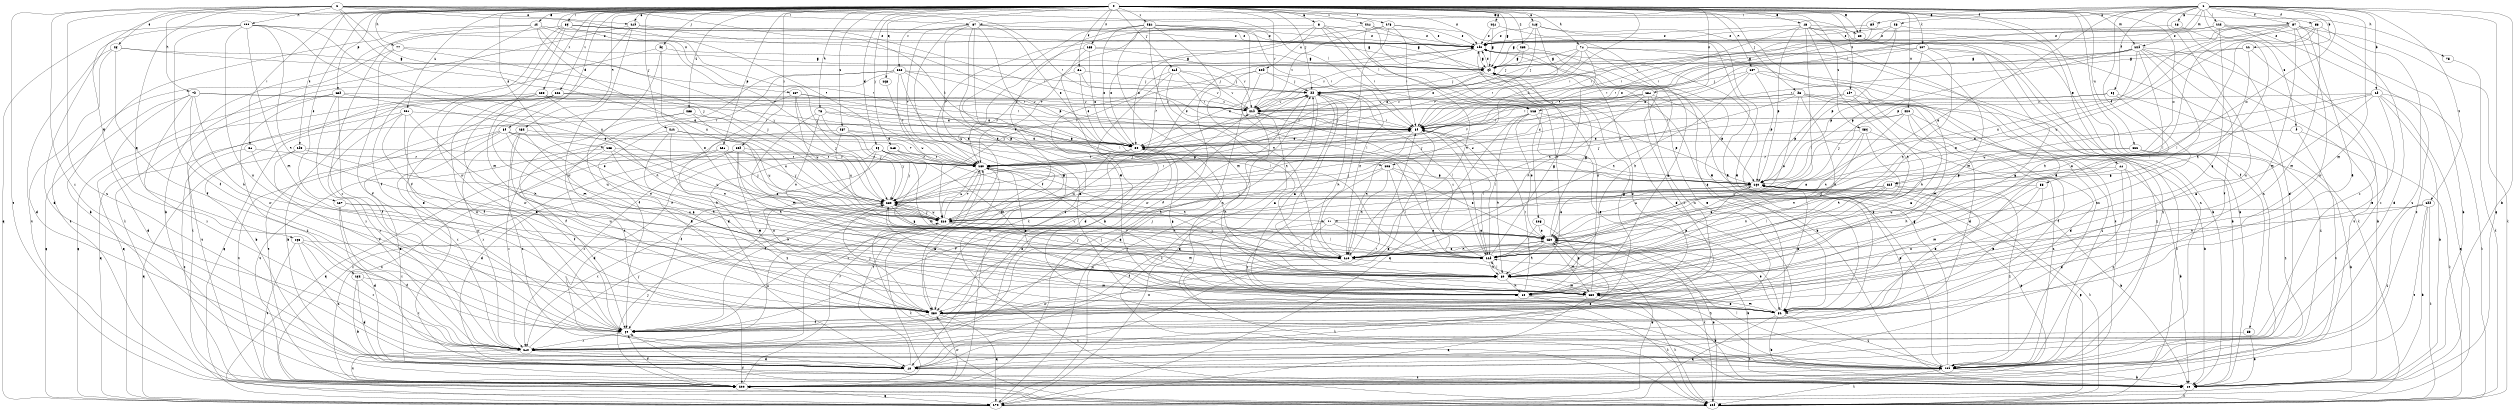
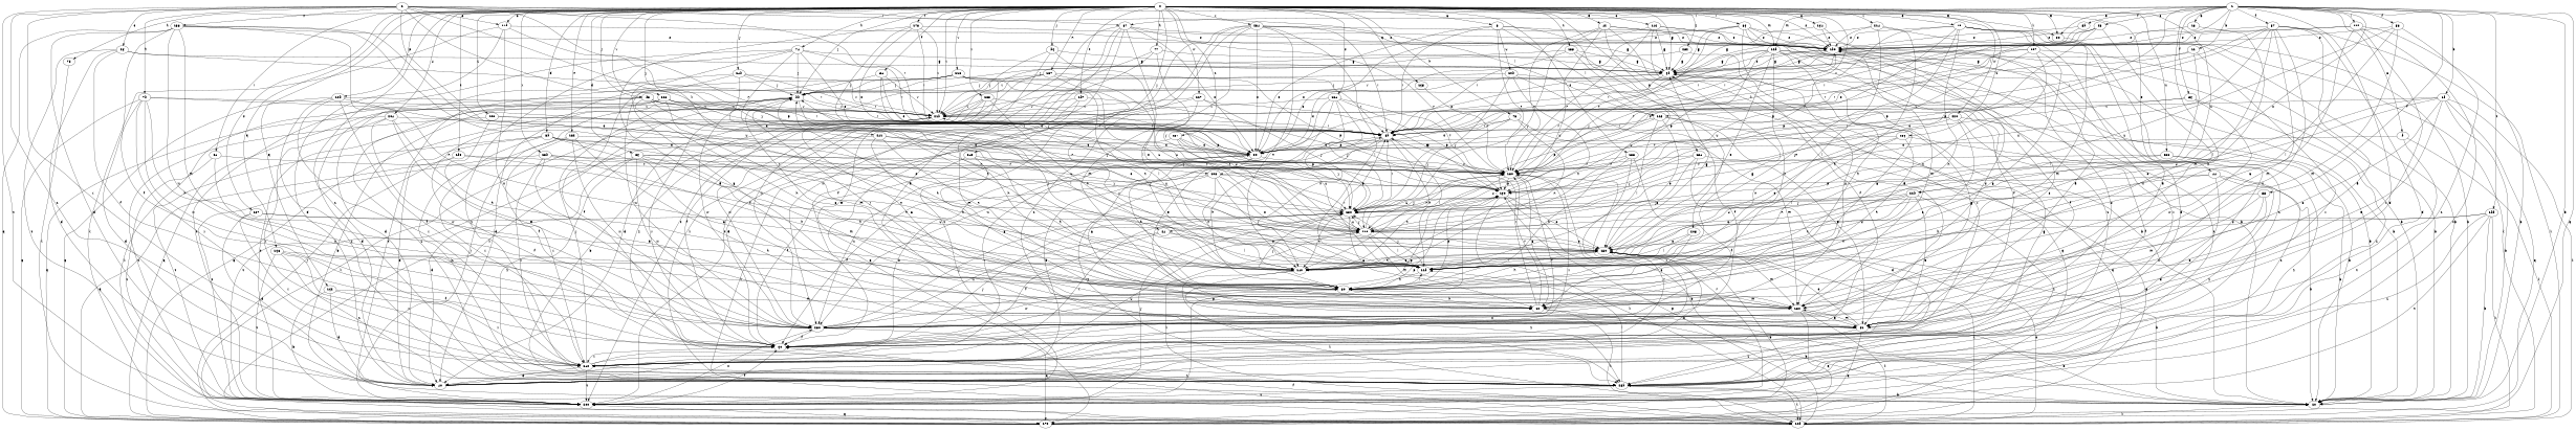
  strict digraph {
    fontname="DejaVu Sans"
    node [fontname="DejaVu Sans"]
    edge [fontname="DejaVu Sans"]
    0
    3
    36
    39
    42
    43
    44
    50
-   53
    54
    69
    73
    74
    75
    77
    84
    86
    93
    96
    99
    107
    108
    129
    132
    135
    137
    146
    149
    154
    159
    162
    164
    165
    168
    178
    184
    187
    188
    190
    197
    198
    204
    212
    214
    218
    219
    220
    222
    227
    229
    234
    235
    239
    241
    243
    249
    252
    256
    257
    258
    259
    115
    89
    180
    30
    205
    209
    40
    130
    250
    80
    230
    200
    240
    10
    140
    20
    210
    60
    109
    119
    51
    160
    150
    170
    1
    9
    11
    18
    19
    23
    24
    55
    56
    57
    58
    59
    87
    112
    199
    2
    26
    79
    138
    0 -> 3 [label=a]
    0 -> 36 [label=d]
    0 -> 39 [label=d]
    0 -> 42 [label=e]
    0 -> 43 [label=e]
    0 -> 44 [label=e]
    0 -> 50 [label=e]
-   0 -> 53 [label=f]
    0 -> 54 [label=f]
    0 -> 69 [label=g]
    0 -> 73 [label=h]
    0 -> 74 [label=h]
    0 -> 75 [label=h]
    0 -> 77 [label=h]
    0 -> 84 [label=i]
    0 -> 86 [label=i]
    0 -> 93 [label=j]
    0 -> 96 [label=j]
    0 -> 99 [label=j]
    0 -> 107 [label=k]
    0 -> 108 [label=k]
    0 -> 129 [label=m]
    0 -> 132 [label=n]
    0 -> 135 [label=n]
    0 -> 137 [label=n]
    0 -> 146 [label=o]
    0 -> 149 [label=o]
    0 -> 154 [label=p]
    0 -> 159 [label=p]
    0 -> 162 [label=q]
    0 -> 164 [label=q]
    0 -> 165 [label=q]
    0 -> 168 [label=q]
    0 -> 178 [label=r]
    0 -> 184 [label=s]
    0 -> 187 [label=s]
    0 -> 188 [label=s]
    0 -> 190 [label=s]
    0 -> 197 [label=t]
    0 -> 198 [label=t]
    0 -> 204 [label=u]
    0 -> 212 [label=v]
    0 -> 214 [label=v]
    0 -> 218 [label=v]
    0 -> 219 [label=v]
    0 -> 220 [label=w]
    0 -> 222 [label=w]
    0 -> 227 [label=w]
    0 -> 229 [label=w]
    0 -> 234 [label=x]
    0 -> 235 [label=x]
    0 -> 239 [label=x]
    0 -> 241 [label=y]
    0 -> 243 [label=y]
    0 -> 249 [label=y]
    0 -> 252 [label=z]
    0 -> 256 [label=z]
    0 -> 257 [label=z]
    0 -> 258 [label=z]
    0 -> 259 [label=z]
    3 -> 190 [label=s]
    3 -> 115 [label=l]
    3 -> 89 [label=i]
    3 -> 180 [label=r]
    3 -> 30 [label=c]
    3 -> 205 [label=u]
    3 -> 209 [label=u]
    36 -> 259 [label=z]
    36 -> 180 [label=r]
    36 -> 40 [label=d]
    36 -> 130 [label=m]
    36 -> 250 [label=y]
    36 -> 80 [label=h]
    36 -> 230 [label=w]
    39 -> 180 [label=r]
    39 -> 30 [label=c]
    39 -> 40 [label=d]
    39 -> 200 [label=t]
    39 -> 240 [label=x]
    39 -> 10 [label=a]
    39 -> 140 [label=n]
    42 -> 190 [label=s]
    42 -> 180 [label=r]
    42 -> 250 [label=y]
    42 -> 240 [label=x]
    42 -> 20 [label=b]
    42 -> 210 [label=u]
    42 -> 60 [label=f]
    43 -> 190 [label=s]
    43 -> 259 [label=z]
    43 -> 180 [label=r]
    43 -> 80 [label=h]
    43 -> 20 [label=b]
    43 -> 109 [label=k]
    43 -> 119 [label=l]
    43 -> 51 [label=e]
    43 -> 160 [label=p]
    44 -> 259 [label=z]
    44 -> 40 [label=d]
    44 -> 80 [label=h]
    44 -> 20 [label=b]
    44 -> 160 [label=p]
    50 -> 89 [label=i]
    50 -> 130 [label=m]
    50 -> 20 [label=b]
-   53 -> 240 [label=x]
-   53 -> 20 [label=b]
    54 -> 99 [label=j]
    54 -> 219 [label=v]
    54 -> 180 [label=r]
    54 -> 30 [label=c]
    69 -> 99 [label=j]
    69 -> 190 [label=s]
    69 -> 180 [label=r]
    69 -> 30 [label=c]
    69 -> 20 [label=b]
    73 -> 89 [label=i]
    73 -> 30 [label=c]
    73 -> 130 [label=m]
    73 -> 250 [label=y]
    73 -> 140 [label=n]
    74 -> 69 [label=g]
    74 -> 99 [label=j]
    74 -> 259 [label=z]
    74 -> 89 [label=i]
    74 -> 30 [label=c]
    74 -> 200 [label=t]
    74 -> 10 [label=a]
    74 -> 140 [label=n]
    75 -> 109 [label=k]
    77 -> 69 [label=g]
    77 -> 250 [label=y]
    77 -> 200 [label=t]
    77 -> 60 [label=f]
    84 -> 180 [label=r]
    84 -> 230 [label=w]
    84 -> 200 [label=t]
    86 -> 69 [label=g]
    86 -> 190 [label=s]
    86 -> 89 [label=i]
    86 -> 130 [label=m]
    86 -> 250 [label=y]
    86 -> 230 [label=w]
    86 -> 20 [label=b]
    86 -> 60 [label=f]
    93 -> 219 [label=v]
    93 -> 259 [label=z]
    93 -> 89 [label=i]
    93 -> 40 [label=d]
    93 -> 250 [label=y]
    93 -> 80 [label=h]
    93 -> 109 [label=k]
    93 -> 150 [label=o]
    96 -> 69 [label=g]
    96 -> 230 [label=w]
    96 -> 109 [label=k]
    96 -> 150 [label=o]
    99 -> 219 [label=v]
    99 -> 80 [label=h]
    99 -> 230 [label=w]
    99 -> 10 [label=a]
    99 -> 119 [label=l]
    99 -> 170 [label=q]
    107 -> 69 [label=g]
    107 -> 89 [label=i]
    107 -> 10 [label=a]
    107 -> 140 [label=n]
    107 -> 20 [label=b]
    107 -> 160 [label=p]
    108 -> 259 [label=z]
    108 -> 140 [label=n]
    108 -> 60 [label=f]
    108 -> 119 [label=l]
    108 -> 160 [label=p]
    108 -> 150 [label=o]
    129 -> 69 [label=g]
    129 -> 89 [label=i]
    129 -> 30 [label=c]
    129 -> 80 [label=h]
    129 -> 200 [label=t]
    129 -> 10 [label=a]
    129 -> 20 [label=b]
    129 -> 60 [label=f]
    129 -> 160 [label=p]
    129 -> 150 [label=o]
    132 -> 259 [label=z]
    132 -> 30 [label=c]
    132 -> 230 [label=w]
    132 -> 240 [label=x]
    132 -> 51 [label=e]
    135 -> 69 [label=g]
    135 -> 219 [label=v]
    135 -> 30 [label=c]
    135 -> 20 [label=b]
    135 -> 210 [label=u]
    137 -> 99 [label=j]
    137 -> 259 [label=z]
    137 -> 40 [label=d]
    137 -> 140 [label=n]
    137 -> 210 [label=u]
    137 -> 160 [label=p]
    146 -> 69 [label=g]
    146 -> 190 [label=s]
    146 -> 259 [label=z]
    146 -> 180 [label=r]
    146 -> 30 [label=c]
    146 -> 51 [label=e]
    149 -> 190 [label=s]
    149 -> 40 [label=d]
    149 -> 230 [label=w]
    149 -> 109 [label=k]
    149 -> 160 [label=p]
    154 -> 180 [label=r]
    154 -> 40 [label=d]
    154 -> 250 [label=y]
    154 -> 150 [label=o]
    154 -> 170 [label=q]
    159 -> 219 [label=v]
    159 -> 259 [label=z]
    159 -> 240 [label=x]
    159 -> 60 [label=f]
    159 -> 150 [label=o]
    159 -> 170 [label=q]
    162 -> 40 [label=d]
    162 -> 130 [label=m]
    162 -> 240 [label=x]
    162 -> 20 [label=b]
    164 -> 69 [label=g]
    164 -> 190 [label=s]
    164 -> 51 [label=e]
    165 -> 180 [label=r]
    168 -> 259 [label=z]
    168 -> 200 [label=t]
    168 -> 240 [label=x]
    168 -> 60 [label=f]
    168 -> 119 [label=l]
    178 -> 190 [label=s]
    178 -> 219 [label=v]
    178 -> 89 [label=i]
    178 -> 30 [label=c]
    178 -> 250 [label=y]
    178 -> 51 [label=e]
    184 -> 219 [label=v]
    184 -> 180 [label=r]
    184 -> 250 [label=y]
    184 -> 230 [label=w]
    184 -> 140 [label=n]
    184 -> 51 [label=e]
    184 -> 160 [label=p]
    187 -> 40 [label=d]
    187 -> 80 [label=h]
    187 -> 240 [label=x]
    187 -> 210 [label=u]
    188 -> 180 [label=r]
    188 -> 80 [label=h]
    188 -> 240 [label=x]
    188 -> 210 [label=u]
    188 -> 60 [label=f]
    190 -> 69 [label=g]
    190 -> 219 [label=v]
    190 -> 180 [label=r]
    190 -> 240 [label=x]
    197 -> 219 [label=v]
    197 -> 130 [label=m]
    197 -> 80 [label=h]
    197 -> 160 [label=p]
    198 -> 180 [label=r]
    198 -> 140 [label=n]
    198 -> 60 [label=f]
    198 -> 170 [label=q]
    204 -> 89 [label=i]
    204 -> 80 [label=h]
    204 -> 230 [label=w]
    204 -> 240 [label=x]
    204 -> 51 [label=e]
    204 -> 170 [label=q]
    212 -> 219 [label=v]
    212 -> 89 [label=i]
    212 -> 30 [label=c]
    212 -> 130 [label=m]
    212 -> 200 [label=t]
    212 -> 20 [label=b]
    212 -> 170 [label=q]
    214 -> 190 [label=s]
    214 -> 180 [label=r]
    214 -> 40 [label=d]
    214 -> 80 [label=h]
    214 -> 140 [label=n]
    218 -> 99 [label=j]
    218 -> 89 [label=i]
    218 -> 40 [label=d]
    218 -> 200 [label=t]
    218 -> 210 [label=u]
    218 -> 60 [label=f]
    218 -> 119 [label=l]
    218 -> 51 [label=e]
    219 -> 89 [label=i]
    219 -> 10 [label=a]
    219 -> 109 [label=k]
    220 -> 89 [label=i]
    220 -> 180 [label=r]
    220 -> 10 [label=a]
    220 -> 140 [label=n]
    220 -> 20 [label=b]
    220 -> 60 [label=f]
    222 -> 259 [label=z]
    222 -> 180 [label=r]
    222 -> 140 [label=n]
    222 -> 20 [label=b]
    227 -> 219 [label=v]
    227 -> 250 [label=y]
    227 -> 210 [label=u]
    227 -> 160 [label=p]
    227 -> 170 [label=q]
    229 -> 259 [label=z]
    229 -> 250 [label=y]
    229 -> 140 [label=n]
    229 -> 210 [label=u]
    229 -> 119 [label=l]
    229 -> 51 [label=e]
    229 -> 150 [label=o]
    234 -> 69 [label=g]
    234 -> 190 [label=s]
    234 -> 259 [label=z]
    234 -> 89 [label=i]
    234 -> 30 [label=c]
    234 -> 130 [label=m]
    234 -> 200 [label=t]
    234 -> 140 [label=n]
    234 -> 60 [label=f]
    234 -> 119 [label=l]
    235 -> 219 [label=v]
    235 -> 230 [label=w]
    235 -> 140 [label=n]
    235 -> 20 [label=b]
    235 -> 60 [label=f]
    235 -> 160 [label=p]
    239 -> 180 [label=r]
    239 -> 250 [label=y]
    239 -> 80 [label=h]
    239 -> 200 [label=t]
    239 -> 240 [label=x]
    239 -> 51 [label=e]
    241 -> 30 [label=c]
    241 -> 80 [label=h]
    241 -> 200 [label=t]
    241 -> 140 [label=n]
    241 -> 210 [label=u]
    243 -> 180 [label=r]
    243 -> 80 [label=h]
    243 -> 10 [label=a]
    243 -> 60 [label=f]
    249 -> 99 [label=j]
    249 -> 219 [label=v]
    249 -> 89 [label=i]
    249 -> 40 [label=d]
    249 -> 230 [label=w]
    249 -> 140 [label=n]
    252 -> 69 [label=g]
    252 -> 99 [label=j]
    252 -> 80 [label=h]
    256 -> 259 [label=z]
    256 -> 30 [label=c]
    256 -> 80 [label=h]
    256 -> 119 [label=l]
    256 -> 150 [label=o]
    257 -> 30 [label=c]
    257 -> 250 [label=y]
    257 -> 210 [label=u]
    257 -> 109 [label=k]
    257 -> 160 [label=p]
    258 -> 89 [label=i]
    258 -> 200 [label=t]
    258 -> 210 [label=u]
    258 -> 60 [label=f]
    259 -> 69 [label=g]
    259 -> 190 [label=s]
    259 -> 200 [label=t]
    259 -> 20 [label=b]
    259 -> 109 [label=k]
    259 -> 119 [label=l]
    115 -> 89 [label=i]
    115 -> 119 [label=l]
    115 -> 51 [label=e]
    115 -> 160 [label=p]
    115 -> 150 [label=o]
    115 -> 170 [label=q]
    89 -> 30 [label=c]
    89 -> 40 [label=d]
    89 -> 80 [label=h]
    89 -> 140 [label=n]
    89 -> 119 [label=l]
    180 -> 190 [label=s]
    180 -> 240 [label=x]
    180 -> 10 [label=a]
    180 -> 140 [label=n]
    180 -> 210 [label=u]
    180 -> 60 [label=f]
    180 -> 160 [label=p]
    30 -> 180 [label=r]
    30 -> 80 [label=h]
    30 -> 230 [label=w]
    30 -> 10 [label=a]
    205 -> 10 [label=a]
    205 -> 119 [label=l]
    205 -> 150 [label=o]
    209 -> 99 [label=j]
    209 -> 250 [label=y]
    209 -> 140 [label=n]
    209 -> 60 [label=f]
    209 -> 170 [label=q]
    40 -> 89 [label=i]
    40 -> 180 [label=r]
    40 -> 150 [label=o]
    130 -> 190 [label=s]
    130 -> 230 [label=w]
    130 -> 109 [label=k]
    130 -> 51 [label=e]
    130 -> 170 [label=q]
    250 -> 89 [label=i]
    250 -> 240 [label=x]
    250 -> 10 [label=a]
    250 -> 140 [label=n]
    250 -> 210 [label=u]
    80 -> 130 [label=m]
    80 -> 250 [label=y]
    80 -> 230 [label=w]
    80 -> 10 [label=h]
    80 -> 119 [label=l]
    80 -> 160 [label=p]
    230 -> 69 [label=g]
    230 -> 250 [label=y]
    230 -> 60 [label=f]
    230 -> 160 [label=p]
    230 -> 170 [label=q]
    200 -> 99 [label=j]
    200 -> 180 [label=r]
    200 -> 250 [label=y]
    200 -> 230 [label=w]
    200 -> 60 [label=f]
    200 -> 160 [label=p]
    200 -> 170 [label=q]
    240 -> 99 [label=j]
    240 -> 259 [label=z]
    240 -> 30 [label=c]
    240 -> 40 [label=d]
    240 -> 250 [label=y]
    240 -> 200 [label=t]
    240 -> 210 [label=u]
    10 -> 99 [label=j]
    10 -> 89 [label=i]
    10 -> 180 [label=r]
    10 -> 20 [label=b]
    10 -> 109 [label=k]
    140 -> 99 [label=j]
    140 -> 259 [label=z]
    140 -> 109 [label=k]
    140 -> 150 [label=o]
    20 -> 109 [label=k]
    210 -> 99 [label=j]
    210 -> 180 [label=r]
    210 -> 130 [label=m]
    210 -> 250 [label=y]
    210 -> 109 [label=k]
    210 -> 119 [label=l]
    210 -> 150 [label=o]
    60 -> 190 [label=s]
    60 -> 219 [label=v]
    60 -> 240 [label=x]
    60 -> 160 [label=p]
    109 -> 60 [label=f]
    109 -> 160 [label=p]
    109 -> 150 [label=o]
    119 -> 69 [label=g]
    119 -> 219 [label=v]
    119 -> 89 [label=i]
    119 -> 250 [label=y]
    119 -> 80 [label=h]
    51 -> 190 [label=s]
    51 -> 259 [label=z]
    51 -> 130 [label=m]
    51 -> 20 [label=b]
    51 -> 150 [label=o]
    51 -> 170 [label=q]
    160 -> 250 [label=y]
    160 -> 20 [label=b]
    160 -> 109 [label=k]
    160 -> 150 [label=o]
    150 -> 69 [label=g]
    150 -> 130 [label=m]
    150 -> 80 [label=h]
    150 -> 140 [label=n]
    150 -> 20 [label=b]
    150 -> 109 [label=k]
    150 -> 119 [label=l]
    170 -> 99 [label=j]
    170 -> 150 [label=o]
    1 -> 50 [label=e]
    1 -> 129 [label=m]
    1 -> 229 [label=w]
    1 -> 115 [label=l]
    1 -> 40 [label=d]
    1 -> 130 [label=m]
    1 -> 20 [label=b]
    1 -> 170 [label=q]
    1 -> 9 [label=a]
    1 -> 11 [label=b]
    1 -> 18 [label=b]
    1 -> 19 [label=b]
    1 -> 23 [label=c]
    1 -> 24 [label=c]
    1 -> 55 [label=f]
    1 -> 56 [label=f]
    1 -> 57 [label=f]
    1 -> 58 [label=f]
    1 -> 59 [label=f]
    1 -> 87 [label=i]
    1 -> 112 [label=l]
    1 -> 199 [label=t]
    9 -> 30 [label=c]
    9 -> 200 [label=t]
    9 -> 109 [label=k]
    11 -> 69 [label=g]
    11 -> 89 [label=i]
    11 -> 240 [label=x]
    11 -> 119 [label=l]
    18 -> 190 [label=s]
    18 -> 80 [label=h]
    19 -> 219 [label=v]
    19 -> 10 [label=a]
    19 -> 20 [label=b]
    19 -> 210 [label=u]
    19 -> 109 [label=k]
    19 -> 51 [label=e]
    19 -> 150 [label=o]
    19 -> 170 [label=q]
    23 -> 190 [label=s]
    23 -> 89 [label=i]
    23 -> 30 [label=c]
    23 -> 230 [label=w]
    23 -> 160 [label=p]
    24 -> 230 [label=w]
    24 -> 60 [label=f]
    24 -> 119 [label=l]
    24 -> 150 [label=o]
    55 -> 130 [label=m]
    55 -> 250 [label=y]
    55 -> 230 [label=w]
    55 -> 51 [label=e]
    56 -> 219 [label=v]
    56 -> 259 [label=z]
    56 -> 250 [label=y]
    56 -> 230 [label=w]
    57 -> 190 [label=s]
    57 -> 89 [label=i]
    57 -> 40 [label=d]
    57 -> 130 [label=m]
    57 -> 230 [label=w]
    57 -> 210 [label=u]
    57 -> 109 [label=k]
    57 -> 119 [label=l]
    57 -> 51 [label=e]
    57 -> 160 [label=p]
    58 -> 190 [label=s]
    58 -> 259 [label=z]
    58 -> 130 [label=m]
    58 -> 210 [label=u]
    58 -> 119 [label=l]
    59 -> 190 [label=s]
    59 -> 89 [label=i]
    87 -> 190 [label=s]
    87 -> 180 [label=r]
    87 -> 30 [label=c]
    87 -> 230 [label=w]
    87 -> 200 [label=t]
    87 -> 109 [label=k]
    87 -> 119 [label=l]
    87 -> 51 [label=e]
    112 -> 190 [label=s]
    112 -> 219 [label=v]
    112 -> 200 [label=t]
    112 -> 240 [label=x]
    112 -> 10 [label=a]
    112 -> 20 [label=b]
    199 -> 259 [label=z]
    199 -> 200 [label=t]
    199 -> 140 [label=n]
    199 -> 20 [label=b]
    199 -> 210 [label=u]
    199 -> 109 [label=k]
    2 -> 50 [label=e]
    2 -> 108 [label=k]
    2 -> 149 [label=o]
    2 -> 259 [label=z]
    2 -> 115 [label=l]
    2 -> 89 [label=i]
    2 -> 180 [label=r]
    2 -> 250 [label=y]
    2 -> 200 [label=t]
    2 -> 240 [label=x]
    2 -> 24 [label=c]
    2 -> 87 [label=i]
    2 -> 26 [label=c]
    2 -> 79 [label=h]
    2 -> 138 [label=n]
    26 -> 69 [label=g]
    26 -> 89 [label=i]
    26 -> 40 [label=d]
    26 -> 200 [label=t]
    26 -> 60 [label=f]
    79 -> 219 [label=v]
    79 -> 30 [label=c]
    79 -> 40 [label=d]
    79 -> 80 [label=h]
    79 -> 230 [label=w]
    79 -> 240 [label=x]
    79 -> 170 [label=q]
    138 -> 190 [label=s]
    138 -> 40 [label=d]
    138 -> 130 [label=m]
    138 -> 230 [label=w]
    138 -> 140 [label=n]
    138 -> 210 [label=u]
    138 -> 60 [label=f]
    138 -> 150 [label=o]
    138 -> 170 [label=q]
  }
